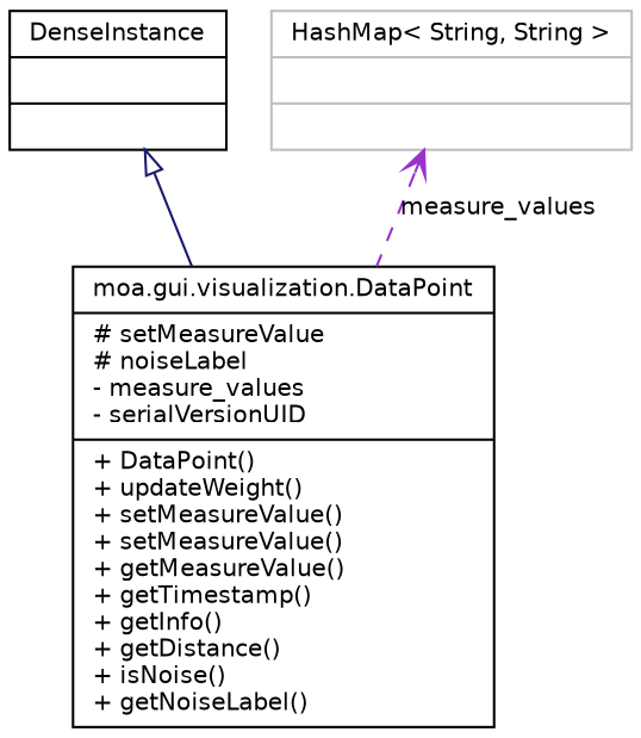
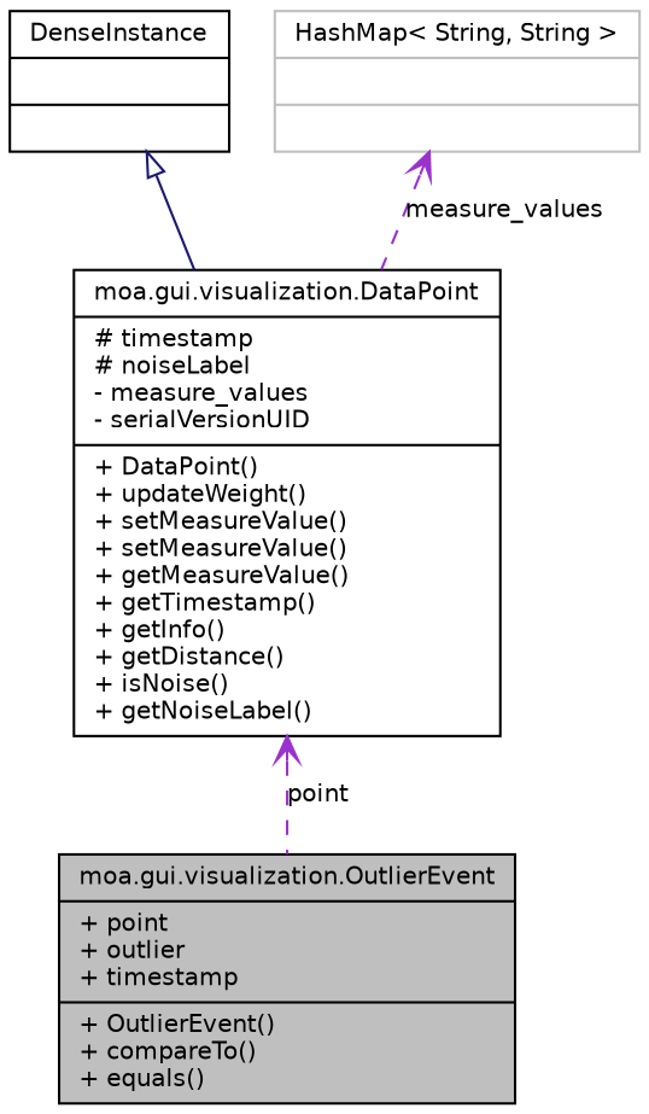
  digraph {
    node [color=black fillcolor=white fontname=Helvetica fontsize=10 shape=record style=filled]
    edge [arrowtail=open color=darkorchid3 dir=back fontname=Helvetica fontsize=10 labelfontname=Helvetica labelfontsize=10 style=dashed]
-   n2 [height=0.2 label="{moa.gui.visualization.DataPoint\n|# setMeasureValue\l# noiseLabel\l- measure_values\l- serialVersionUID\l|+ DataPoint()\l+ updateWeight()\l+ setMeasureValue()\l+ setMeasureValue()\l+ getMeasureValue()\l+ getTimestamp()\l+ getInfo()\l+ getDistance()\l+ isNoise()\l+ getNoiseLabel()\l}" width=0.4]
+   n1 [fillcolor=grey75 fontcolor=black height=0.2 label="{moa.gui.visualization.OutlierEvent\n|+ point\l+ outlier\l+ timestamp\l|+ OutlierEvent()\l+ compareTo()\l+ equals()\l}" width=0.4]
+   n2 [height=0.2 label="{moa.gui.visualization.DataPoint\n|# timestamp\l# noiseLabel\l- measure_values\l- serialVersionUID\l|+ DataPoint()\l+ updateWeight()\l+ setMeasureValue()\l+ setMeasureValue()\l+ getMeasureValue()\l+ getTimestamp()\l+ getInfo()\l+ getDistance()\l+ isNoise()\l+ getNoiseLabel()\l}" width=0.4]
    n3 [height=0.2 label="{DenseInstance\n||}" width=0.4]
    n4 [color=grey75 height=0.2 label="{HashMap\< String, String \>\n||}" width=0.4]
+   n2 -> n1 [label=point]
    n3 -> n2 [arrowtail=empty color=midnightblue style=solid]
    n4 -> n2 [label=measure_values]
  }
